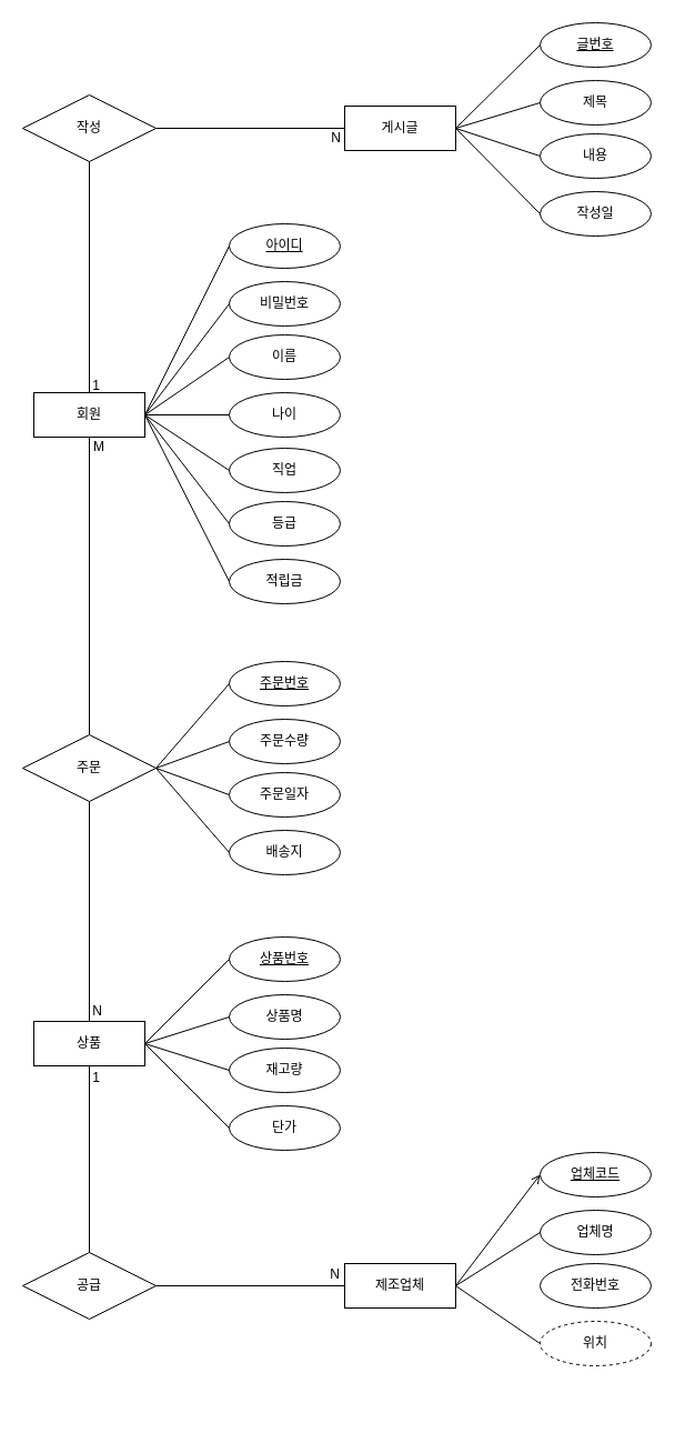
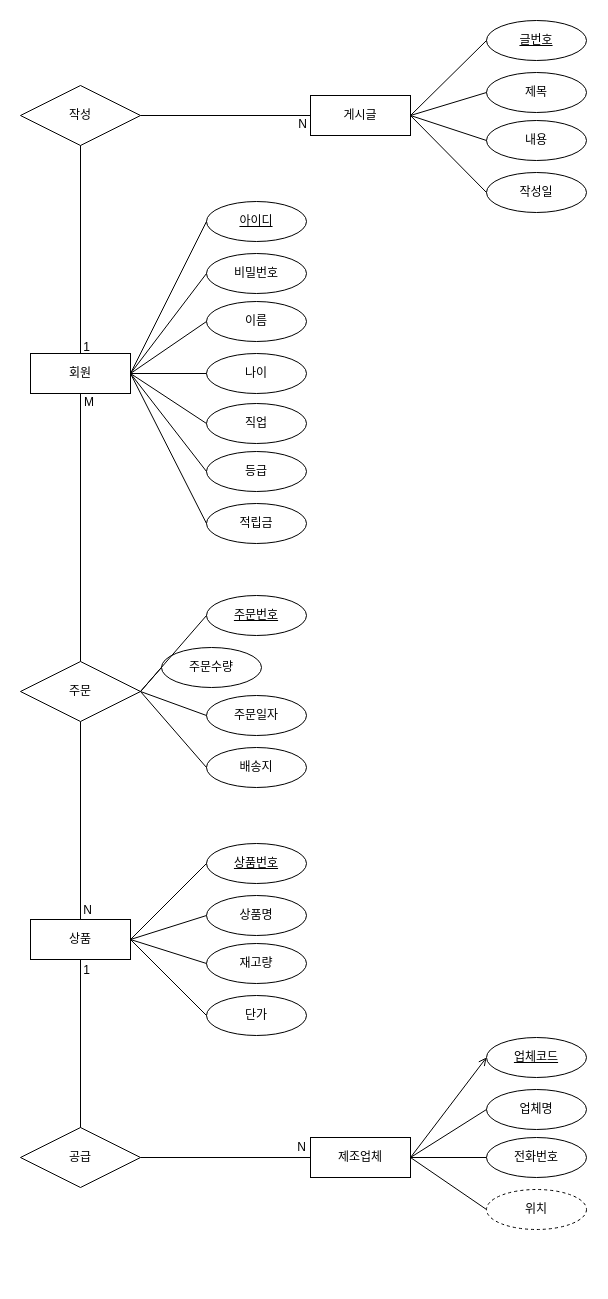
  <mxCell id="0" />
  <mxCell id="1" parent="0" />
  <mxCell id="2" value="비밀번호" style="ellipse;whiteSpace=wrap;html=1;align=center;" vertex="1" parent="1"><mxGeometry x="206" y="253" width="100" height="40" as="geometry" /></mxCell>
  <mxCell id="3" value="공급" style="shape=rhombus;perimeter=rhombusPerimeter;whiteSpace=wrap;html=1;align=center;" vertex="1" parent="1"><mxGeometry x="20" y="1127" width="120" height="60" as="geometry" /></mxCell>
  <mxCell id="4" value="" style="endArrow=none;html=1;rounded=0;exitX=0.5;exitY=1;exitDx=0;exitDy=0;entryX=0.5;entryY=0;entryDx=0;entryDy=0;" edge="1" parent="1" source="46" target="56"><mxGeometry relative="1" as="geometry"><mxPoint x="90" y="546" as="sourcePoint" /><mxPoint x="90" y="436" as="targetPoint" /></mxGeometry></mxCell>
  <mxCell id="5" value="N" style="resizable=0;html=1;whiteSpace=wrap;align=right;verticalAlign=bottom;" connectable="0" vertex="1" parent="4"><mxGeometry x="1" relative="1" as="geometry"><mxPoint x="13" y="-1" as="offset" /></mxGeometry></mxCell>
  <mxCell id="6" value="" style="endArrow=none;html=1;rounded=0;entryX=0.5;entryY=1;entryDx=0;entryDy=0;exitX=0.5;exitY=0;exitDx=0;exitDy=0;" edge="1" parent="1" source="46" target="31"><mxGeometry relative="1" as="geometry"><mxPoint x="80" y="503" as="sourcePoint" /><mxPoint x="79.5" y="429" as="targetPoint" /></mxGeometry></mxCell>
  <mxCell id="7" value="M" style="resizable=0;html=1;whiteSpace=wrap;align=right;verticalAlign=bottom;" connectable="0" vertex="1" parent="6"><mxGeometry x="1" relative="1" as="geometry"><mxPoint x="15" y="17" as="offset" /></mxGeometry></mxCell>
  <mxCell id="8" value="" style="endArrow=none;html=1;rounded=0;exitX=0.5;exitY=1;exitDx=0;exitDy=0;entryX=0.5;entryY=0;entryDx=0;entryDy=0;" edge="1" parent="1" source="56" target="3"><mxGeometry relative="1" as="geometry"><mxPoint x="79.5" y="973" as="sourcePoint" /><mxPoint x="79.5" y="1171" as="targetPoint" /></mxGeometry></mxCell>
  <mxCell id="9" value="1" style="resizable=0;html=1;whiteSpace=wrap;align=right;verticalAlign=bottom;" connectable="0" vertex="1" parent="8"><mxGeometry x="1" relative="1" as="geometry"><mxPoint x="11" y="-149" as="offset" /></mxGeometry></mxCell>
  <mxCell id="10" value="" style="group" vertex="1" connectable="0" parent="1"><mxGeometry x="310" y="1037" width="276" height="240" as="geometry" /></mxCell>
  <mxCell id="11" value="제조업체" style="whiteSpace=wrap;html=1;align=center;" vertex="1" parent="10"><mxGeometry y="100" width="100" height="40" as="geometry" /></mxCell>
  <mxCell id="12" value="업체코드" style="ellipse;whiteSpace=wrap;html=1;align=center;fontStyle=4;" vertex="1" parent="10"><mxGeometry x="176" width="100" height="40" as="geometry" /></mxCell>
  <mxCell id="13" value="업체명" style="ellipse;whiteSpace=wrap;html=1;align=center;" vertex="1" parent="10"><mxGeometry x="176" y="52" width="100" height="40" as="geometry" /></mxCell>
  <mxCell id="14" value="전화번호" style="ellipse;whiteSpace=wrap;html=1;align=center;" vertex="1" parent="10"><mxGeometry x="176" y="100" width="100" height="40" as="geometry" /></mxCell>
  <mxCell id="15" value="위치" style="ellipse;whiteSpace=wrap;html=1;align=center;dashed=1;" vertex="1" parent="10"><mxGeometry x="176" y="152" width="100" height="40" as="geometry" /></mxCell>
  <mxCell id="16" value="" style="endArrow=open;html=1;rounded=0;entryX=0;entryY=0.5;entryDx=0;entryDy=0;exitX=1;exitY=0.5;exitDx=0;exitDy=0;" edge="1" source="11" target="12" parent="10"><mxGeometry relative="1" as="geometry"><mxPoint x="110" y="76" as="sourcePoint" /><mxPoint x="186" y="227" as="targetPoint" /></mxGeometry></mxCell>
  <mxCell id="17" value="" style="endArrow=none;html=1;rounded=0;exitX=1;exitY=0.5;exitDx=0;exitDy=0;entryX=0;entryY=0.5;entryDx=0;entryDy=0;" edge="1" source="11" target="13" parent="10"><mxGeometry relative="1" as="geometry"><mxPoint x="110" y="105" as="sourcePoint" /><mxPoint x="150" y="64" as="targetPoint" /></mxGeometry></mxCell>
+ <mxCell id="18" value="" style="endArrow=none;html=1;rounded=0;entryX=0;entryY=0.5;entryDx=0;entryDy=0;exitX=1;exitY=0.5;exitDx=0;exitDy=0;" edge="1" source="11" target="14" parent="10"><mxGeometry relative="1" as="geometry"><mxPoint x="30" y="231.5" as="sourcePoint" /><mxPoint x="90" y="156.5" as="targetPoint" /></mxGeometry></mxCell>
  <mxCell id="19" value="" style="endArrow=none;html=1;rounded=0;entryX=0;entryY=0.5;entryDx=0;entryDy=0;exitX=1;exitY=0.5;exitDx=0;exitDy=0;" edge="1" source="11" target="15" parent="10"><mxGeometry relative="1" as="geometry"><mxPoint x="60" y="266" as="sourcePoint" /><mxPoint x="120" y="191" as="targetPoint" /></mxGeometry></mxCell>
  <mxCell id="20" value="" style="group" vertex="1" connectable="0" parent="1"><mxGeometry x="310" y="20" width="276" height="192" as="geometry" /></mxCell>
  <mxCell id="21" value="게시글" style="whiteSpace=wrap;html=1;align=center;" vertex="1" parent="20"><mxGeometry y="75" width="100" height="40" as="geometry" /></mxCell>
  <mxCell id="22" value="글번호" style="ellipse;whiteSpace=wrap;html=1;align=center;fontStyle=4;" vertex="1" parent="20"><mxGeometry x="176" width="100" height="40" as="geometry" /></mxCell>
  <mxCell id="23" value="제목" style="ellipse;whiteSpace=wrap;html=1;align=center;" vertex="1" parent="20"><mxGeometry x="176" y="52" width="100" height="40" as="geometry" /></mxCell>
  <mxCell id="24" value="내용" style="ellipse;whiteSpace=wrap;html=1;align=center;" vertex="1" parent="20"><mxGeometry x="176" y="100" width="100" height="40" as="geometry" /></mxCell>
  <mxCell id="25" value="작성일" style="ellipse;whiteSpace=wrap;html=1;align=center;" vertex="1" parent="20"><mxGeometry x="176" y="152" width="100" height="40" as="geometry" /></mxCell>
  <mxCell id="26" value="" style="endArrow=none;html=1;rounded=0;entryX=0;entryY=0.5;entryDx=0;entryDy=0;exitX=1;exitY=0.5;exitDx=0;exitDy=0;" edge="1" source="21" target="22" parent="20"><mxGeometry relative="1" as="geometry"><mxPoint x="110" y="76" as="sourcePoint" /><mxPoint x="186" y="227" as="targetPoint" /></mxGeometry></mxCell>
  <mxCell id="27" value="" style="endArrow=none;html=1;rounded=0;exitX=1;exitY=0.5;exitDx=0;exitDy=0;entryX=0;entryY=0.5;entryDx=0;entryDy=0;" edge="1" source="21" target="23" parent="20"><mxGeometry relative="1" as="geometry"><mxPoint x="110" y="105" as="sourcePoint" /><mxPoint x="150" y="64" as="targetPoint" /></mxGeometry></mxCell>
  <mxCell id="28" value="" style="endArrow=none;html=1;rounded=0;entryX=0;entryY=0.5;entryDx=0;entryDy=0;exitX=1;exitY=0.5;exitDx=0;exitDy=0;" edge="1" source="21" target="24" parent="20"><mxGeometry relative="1" as="geometry"><mxPoint x="30" y="231.5" as="sourcePoint" /><mxPoint x="90" y="156.5" as="targetPoint" /></mxGeometry></mxCell>
  <mxCell id="29" value="" style="endArrow=none;html=1;rounded=0;entryX=0;entryY=0.5;entryDx=0;entryDy=0;exitX=1;exitY=0.5;exitDx=0;exitDy=0;" edge="1" source="21" target="25" parent="20"><mxGeometry relative="1" as="geometry"><mxPoint x="60" y="266" as="sourcePoint" /><mxPoint x="120" y="191" as="targetPoint" /></mxGeometry></mxCell>
  <mxCell id="30" value="" style="group" vertex="1" connectable="0" parent="1"><mxGeometry x="30" y="201" width="276" height="342" as="geometry" /></mxCell>
  <mxCell id="31" value="회원" style="whiteSpace=wrap;html=1;align=center;" vertex="1" parent="30"><mxGeometry y="152" width="100" height="40" as="geometry" /></mxCell>
  <mxCell id="32" value="아이디" style="ellipse;whiteSpace=wrap;html=1;align=center;fontStyle=4;" vertex="1" parent="30"><mxGeometry x="176" width="100" height="40" as="geometry" /></mxCell>
  <mxCell id="33" value="나이" style="ellipse;whiteSpace=wrap;html=1;align=center;" vertex="1" parent="30"><mxGeometry x="176" y="152" width="100" height="40" as="geometry" /></mxCell>
  <mxCell id="34" value="직업" style="ellipse;whiteSpace=wrap;html=1;align=center;" vertex="1" parent="30"><mxGeometry x="176" y="202" width="100" height="40" as="geometry" /></mxCell>
  <mxCell id="35" value="이름" style="ellipse;whiteSpace=wrap;html=1;align=center;" vertex="1" parent="30"><mxGeometry x="176" y="100" width="100" height="40" as="geometry" /></mxCell>
  <mxCell id="36" value="등급" style="ellipse;whiteSpace=wrap;html=1;align=center;" vertex="1" parent="30"><mxGeometry x="176" y="250" width="100" height="40" as="geometry" /></mxCell>
  <mxCell id="37" value="적립금" style="ellipse;whiteSpace=wrap;html=1;align=center;" vertex="1" parent="30"><mxGeometry x="176" y="302" width="100" height="40" as="geometry" /></mxCell>
  <mxCell id="38" value="" style="endArrow=none;html=1;rounded=0;entryX=0;entryY=0.5;entryDx=0;entryDy=0;exitX=1;exitY=0.5;exitDx=0;exitDy=0;" edge="1" parent="30" source="31" target="32"><mxGeometry relative="1" as="geometry"><mxPoint y="52" as="sourcePoint" /><mxPoint x="160" y="52" as="targetPoint" /></mxGeometry></mxCell>
  <mxCell id="39" value="" style="endArrow=none;html=1;rounded=0;entryX=0;entryY=0.5;entryDx=0;entryDy=0;exitX=1;exitY=0.5;exitDx=0;exitDy=0;" edge="1" parent="30" source="31" target="2"><mxGeometry relative="1" as="geometry"><mxPoint x="110" y="181" as="sourcePoint" /><mxPoint x="186" y="30" as="targetPoint" /></mxGeometry></mxCell>
  <mxCell id="40" value="" style="endArrow=none;html=1;rounded=0;entryX=0;entryY=0.5;entryDx=0;entryDy=0;exitX=1;exitY=0.5;exitDx=0;exitDy=0;" edge="1" parent="30" source="31" target="35"><mxGeometry relative="1" as="geometry"><mxPoint x="110" y="181" as="sourcePoint" /><mxPoint x="186" y="82" as="targetPoint" /></mxGeometry></mxCell>
  <mxCell id="41" value="" style="endArrow=none;html=1;rounded=0;entryX=0;entryY=0.5;entryDx=0;entryDy=0;exitX=1;exitY=0.5;exitDx=0;exitDy=0;" edge="1" parent="30" source="31" target="33"><mxGeometry relative="1" as="geometry"><mxPoint x="110" y="181" as="sourcePoint" /><mxPoint x="186" y="130" as="targetPoint" /></mxGeometry></mxCell>
  <mxCell id="42" value="" style="endArrow=none;html=1;rounded=0;entryX=0;entryY=0.5;entryDx=0;entryDy=0;exitX=1;exitY=0.5;exitDx=0;exitDy=0;" edge="1" parent="30" source="31" target="34"><mxGeometry relative="1" as="geometry"><mxPoint x="110" y="181" as="sourcePoint" /><mxPoint x="186" y="182" as="targetPoint" /></mxGeometry></mxCell>
  <mxCell id="43" value="" style="endArrow=none;html=1;rounded=0;entryX=0;entryY=0.5;entryDx=0;entryDy=0;exitX=1;exitY=0.5;exitDx=0;exitDy=0;" edge="1" parent="30" source="31" target="36"><mxGeometry relative="1" as="geometry"><mxPoint x="110" y="181" as="sourcePoint" /><mxPoint x="186" y="232" as="targetPoint" /></mxGeometry></mxCell>
  <mxCell id="44" value="" style="endArrow=none;html=1;rounded=0;entryX=0;entryY=0.5;entryDx=0;entryDy=0;exitX=1;exitY=0.5;exitDx=0;exitDy=0;" edge="1" parent="30" source="31" target="37"><mxGeometry relative="1" as="geometry"><mxPoint x="110" y="181" as="sourcePoint" /><mxPoint x="186" y="280" as="targetPoint" /></mxGeometry></mxCell>
  <mxCell id="45" value="" style="group" vertex="1" connectable="0" parent="1"><mxGeometry x="20" y="595" width="286" height="192" as="geometry" /></mxCell>
  <mxCell id="46" value="주문" style="shape=rhombus;perimeter=rhombusPerimeter;whiteSpace=wrap;html=1;align=center;" vertex="1" parent="45"><mxGeometry y="66" width="120" height="60" as="geometry" /></mxCell>
  <mxCell id="47" value="주문번호" style="ellipse;whiteSpace=wrap;html=1;align=center;fontStyle=4;" vertex="1" parent="45"><mxGeometry x="186" width="100" height="40" as="geometry" /></mxCell>
- <mxCell id="48" value="주문수량" style="ellipse;whiteSpace=wrap;html=1;align=center;" vertex="1" parent="45"><mxGeometry x="186" y="52" width="100" height="40" as="geometry" /></mxCell>
+ <mxCell id="48" value="주문수량" style="ellipse;whiteSpace=wrap;html=1;align=center;" vertex="1" parent="45"><mxGeometry x="141" y="52" width="100" height="40" as="geometry" /></mxCell>
  <mxCell id="49" value="주문일자" style="ellipse;whiteSpace=wrap;html=1;align=center;" vertex="1" parent="45"><mxGeometry x="186" y="100" width="100" height="40" as="geometry" /></mxCell>
  <mxCell id="50" value="배송지" style="ellipse;whiteSpace=wrap;html=1;align=center;" vertex="1" parent="45"><mxGeometry x="186" y="152" width="100" height="40" as="geometry" /></mxCell>
  <mxCell id="51" value="" style="endArrow=none;html=1;rounded=0;entryX=0;entryY=0.5;entryDx=0;entryDy=0;exitX=1;exitY=0.5;exitDx=0;exitDy=0;" edge="1" parent="45" source="46" target="47"><mxGeometry relative="1" as="geometry"><mxPoint x="110" as="sourcePoint" /><mxPoint x="186" y="150" as="targetPoint" /></mxGeometry></mxCell>
  <mxCell id="52" value="" style="endArrow=none;html=1;rounded=0;entryX=0;entryY=0.5;entryDx=0;entryDy=0;exitX=1;exitY=0.5;exitDx=0;exitDy=0;" edge="1" parent="45" source="46" target="48"><mxGeometry relative="1" as="geometry"><mxPoint x="130" y="73" as="sourcePoint" /><mxPoint x="196" y="30" as="targetPoint" /></mxGeometry></mxCell>
  <mxCell id="53" value="" style="endArrow=none;html=1;rounded=0;entryX=0;entryY=0.5;entryDx=0;entryDy=0;exitX=1;exitY=0.5;exitDx=0;exitDy=0;" edge="1" parent="45" source="46" target="49"><mxGeometry relative="1" as="geometry"><mxPoint x="130" y="73" as="sourcePoint" /><mxPoint x="196" y="82" as="targetPoint" /></mxGeometry></mxCell>
  <mxCell id="54" value="" style="endArrow=none;html=1;rounded=0;entryX=0;entryY=0.5;entryDx=0;entryDy=0;exitX=1;exitY=0.5;exitDx=0;exitDy=0;" edge="1" parent="45" source="46" target="50"><mxGeometry relative="1" as="geometry"><mxPoint x="130" y="73" as="sourcePoint" /><mxPoint x="196" y="130" as="targetPoint" /></mxGeometry></mxCell>
  <mxCell id="55" value="" style="group" vertex="1" connectable="0" parent="1"><mxGeometry x="30" y="843" width="276" height="192" as="geometry" /></mxCell>
  <mxCell id="56" value="상품" style="whiteSpace=wrap;html=1;align=center;" vertex="1" parent="55"><mxGeometry y="76" width="100" height="40" as="geometry" /></mxCell>
  <mxCell id="57" value="상품번호" style="ellipse;whiteSpace=wrap;html=1;align=center;fontStyle=4;" vertex="1" parent="55"><mxGeometry x="176" width="100" height="40" as="geometry" /></mxCell>
  <mxCell id="58" value="상품명" style="ellipse;whiteSpace=wrap;html=1;align=center;" vertex="1" parent="55"><mxGeometry x="176" y="52" width="100" height="40" as="geometry" /></mxCell>
  <mxCell id="59" value="재고량" style="ellipse;whiteSpace=wrap;html=1;align=center;" vertex="1" parent="55"><mxGeometry x="176" y="100" width="100" height="40" as="geometry" /></mxCell>
  <mxCell id="60" value="단가" style="ellipse;whiteSpace=wrap;html=1;align=center;" vertex="1" parent="55"><mxGeometry x="176" y="152" width="100" height="40" as="geometry" /></mxCell>
  <mxCell id="61" value="" style="endArrow=none;html=1;rounded=0;entryX=0;entryY=0.5;entryDx=0;entryDy=0;exitX=1;exitY=0.5;exitDx=0;exitDy=0;" edge="1" parent="55" source="56" target="57"><mxGeometry relative="1" as="geometry"><mxPoint x="110" y="37" as="sourcePoint" /><mxPoint x="186" y="188" as="targetPoint" /></mxGeometry></mxCell>
  <mxCell id="62" value="" style="endArrow=none;html=1;rounded=0;exitX=1;exitY=0.5;exitDx=0;exitDy=0;entryX=0;entryY=0.5;entryDx=0;entryDy=0;" edge="1" parent="55" source="56" target="58"><mxGeometry relative="1" as="geometry"><mxPoint x="110" y="66" as="sourcePoint" /><mxPoint x="150" y="25" as="targetPoint" /></mxGeometry></mxCell>
  <mxCell id="63" value="" style="endArrow=none;html=1;rounded=0;entryX=0;entryY=0.5;entryDx=0;entryDy=0;exitX=1;exitY=0.5;exitDx=0;exitDy=0;" edge="1" parent="55" source="56" target="59"><mxGeometry relative="1" as="geometry"><mxPoint x="30" y="192.5" as="sourcePoint" /><mxPoint x="90" y="117.5" as="targetPoint" /></mxGeometry></mxCell>
  <mxCell id="64" value="" style="endArrow=none;html=1;rounded=0;entryX=0;entryY=0.5;entryDx=0;entryDy=0;exitX=1;exitY=0.5;exitDx=0;exitDy=0;" edge="1" parent="55" source="56" target="60"><mxGeometry relative="1" as="geometry"><mxPoint x="60" y="227" as="sourcePoint" /><mxPoint x="120" y="152" as="targetPoint" /></mxGeometry></mxCell>
  <mxCell id="65" value="작성" style="shape=rhombus;perimeter=rhombusPerimeter;whiteSpace=wrap;html=1;align=center;" vertex="1" parent="1"><mxGeometry x="20" y="85" width="120" height="60" as="geometry" /></mxCell>
  <mxCell id="66" value="" style="endArrow=none;html=1;rounded=0;exitX=1;exitY=0.5;exitDx=0;exitDy=0;entryX=0;entryY=0.5;entryDx=0;entryDy=0;" edge="1" parent="1" source="3" target="11"><mxGeometry relative="1" as="geometry"><mxPoint x="240" y="1114" as="sourcePoint" /><mxPoint x="240" y="1324" as="targetPoint" /></mxGeometry></mxCell>
  <mxCell id="67" value="N" style="resizable=0;html=1;whiteSpace=wrap;align=right;verticalAlign=bottom;" connectable="0" vertex="1" parent="66"><mxGeometry x="1" relative="1" as="geometry"><mxPoint x="-3" y="-2" as="offset" /></mxGeometry></mxCell>
  <mxCell id="68" value="" style="endArrow=none;html=1;rounded=0;entryX=0.5;entryY=1;entryDx=0;entryDy=0;exitX=0.5;exitY=0;exitDx=0;exitDy=0;" edge="1" parent="1" source="31" target="65"><mxGeometry relative="1" as="geometry"><mxPoint x="150" y="315" as="sourcePoint" /><mxPoint x="150" y="47" as="targetPoint" /></mxGeometry></mxCell>
  <mxCell id="69" value="1" style="resizable=0;html=1;whiteSpace=wrap;align=right;verticalAlign=bottom;" connectable="0" vertex="1" parent="68"><mxGeometry x="1" relative="1" as="geometry"><mxPoint x="11" y="210" as="offset" /></mxGeometry></mxCell>
  <mxCell id="70" value="" style="endArrow=none;html=1;rounded=0;entryX=0;entryY=0.5;entryDx=0;entryDy=0;exitX=1;exitY=0.5;exitDx=0;exitDy=0;" edge="1" parent="1" source="65" target="21"><mxGeometry relative="1" as="geometry"><mxPoint x="220" y="279" as="sourcePoint" /><mxPoint x="220" y="69" as="targetPoint" /></mxGeometry></mxCell>
  <mxCell id="71" value="N" style="resizable=0;html=1;whiteSpace=wrap;align=right;verticalAlign=bottom;" connectable="0" vertex="1" parent="70"><mxGeometry x="1" relative="1" as="geometry"><mxPoint x="-2" y="17" as="offset" /></mxGeometry></mxCell>
